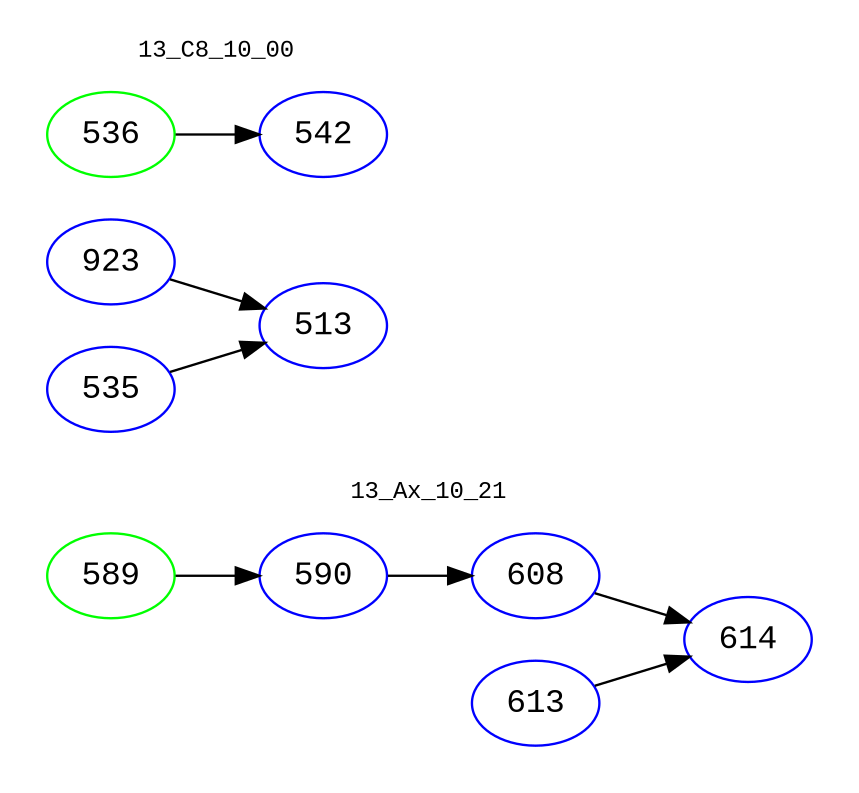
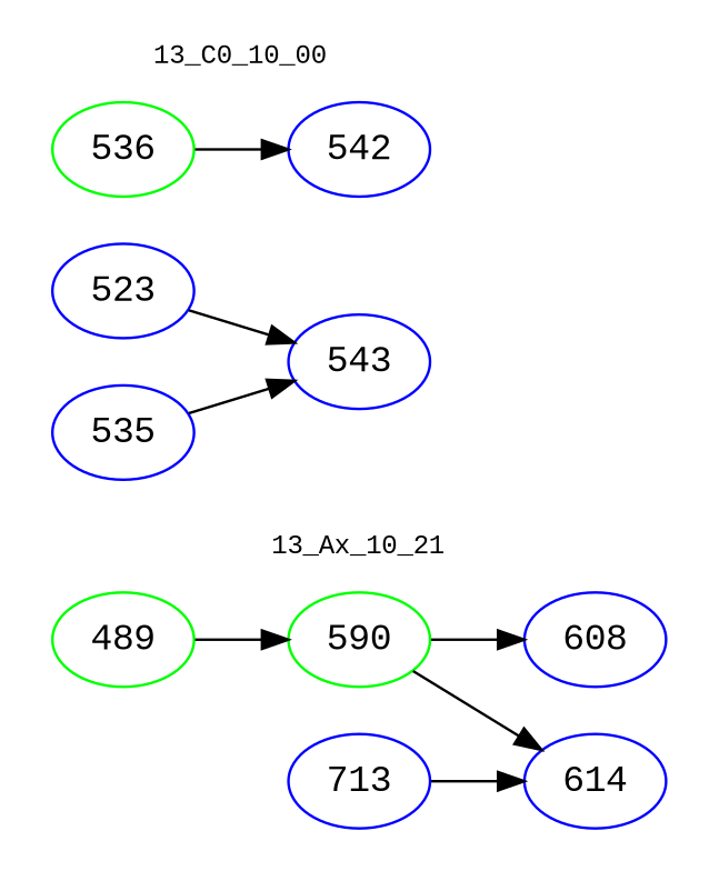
  digraph {
    fontname="Liberation Mono"
    rankdir=LR
    node [color=blue fontname="Liberation Mono"]
    edge [color=black fontname="Liberation Mono"]
-   n1 [color=green label=589]
-   n2 [label=590]
+   n1 [color=green label=489]
+   n2 [color=green label=590]
    n3 [label=608]
    n4 [label=614]
-   n5 [label=613]
+   n5 [label=713]
    n6 [color=green label=536]
    n7 [label=542]
-   n8 [label=923]
-   n9 [label=513]
+   n8 [label=523]
+   n9 [label=543]
    n10 [label=535]
    subgraph cluster_1 {
      color=white
      fontsize=10
      label="13_Ax_10_21"
      n1
      n2
      n3
      n4
      n5
    }
    subgraph cluster_2 {
      color=white
      fontsize=10
-     label="13_C8_10_00"
+     label="13_C0_10_00"
      n6
      n7
      n8
      n9
      n10
    }
    n1 -> n2
    n2 -> n3
-   n3 -> n4
+   n2 -> n4
    n5 -> n4
    n6 -> n7
    n8 -> n9
    n10 -> n9
  }
